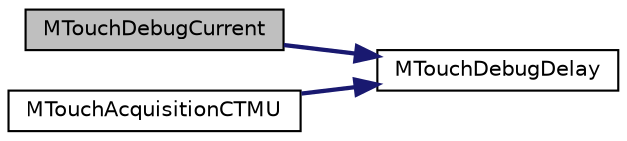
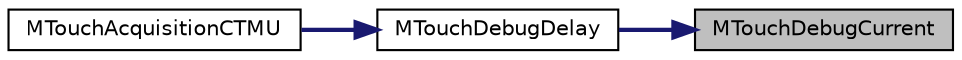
  digraph {
    rankdir=LR
    node [color=black fillcolor=white fontname=Helvetica fontsize=10 shape=record style=filled]
    edge [color=midnightblue fontname=Helvetica fontsize=10 labelfontname=Helvetica labelfontsize=10 style=bold]
    n1 [fillcolor=grey75 fontcolor=black height=0.2 label=MTouchDebugCurrent width=0.4]
    n2 [height=0.2 label=MTouchDebugDelay width=0.4]
    n3 [height=0.2 label=MTouchAcquisitionCTMU width=0.4]
-   n1 -> n2
+   n2 -> n1
    n3 -> n2
  }
